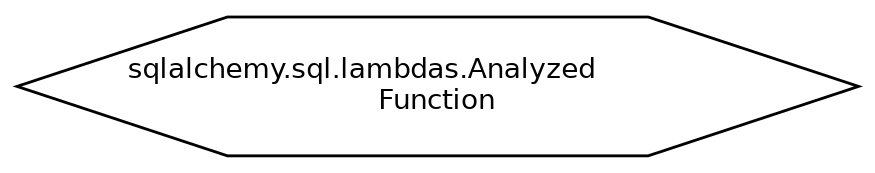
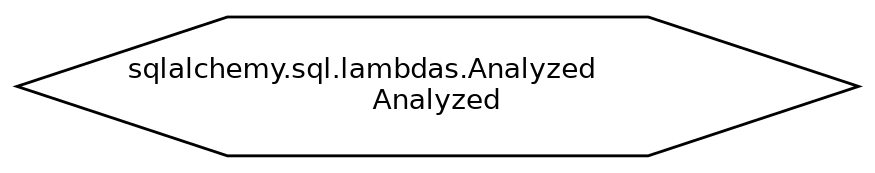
  digraph {
    rankdir=TB
-   n1 [color=black fillcolor=white fontname=Helvetica fontsize=10 height=0.2 label="sqlalchemy.sql.lambdas.Analyzed\lFunction" shape=hexagon style=filled width=0.4]
+   n1 [color=black fillcolor=white fontname=Helvetica fontsize=10 height=0.2 label="sqlalchemy.sql.lambdas.Analyzed\lAnalyzed" shape=hexagon style=filled width=0.4]
  }
